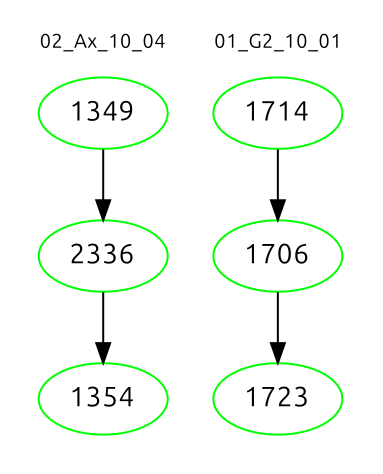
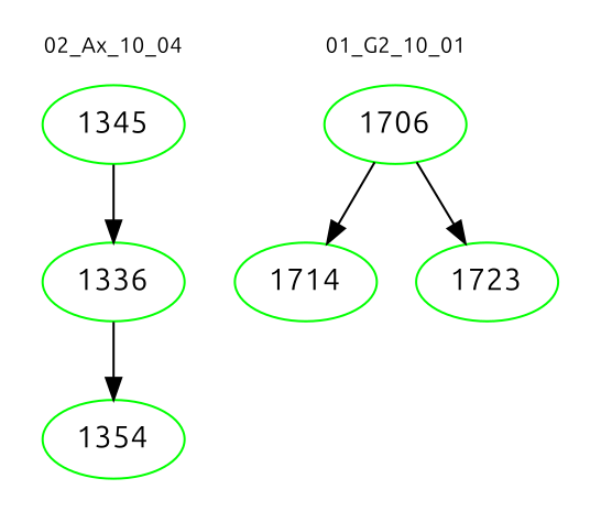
  digraph {
    fontname=Ubuntu
    node [color=green fontname=Ubuntu]
    edge [color=black fontname=Ubuntu]
-   n1 [label=1349]
-   n2 [label=2336]
+   n1 [label=1345]
+   n2 [label=1336]
    n3 [label=1354]
    n4 [label=1714]
    n5 [label=1706]
    n6 [label=1723]
    subgraph cluster_1 {
      color=white
      fontsize=10
      label="02_Ax_10_04"
      n1
      n2
      n3
    }
    subgraph cluster_2 {
      color=white
      fontsize=10
      label="01_G2_10_01"
      n4
      n5
      n6
    }
    n1 -> n2
    n2 -> n3
-   n4 -> n5
+   n5 -> n4
    n5 -> n6
  }
